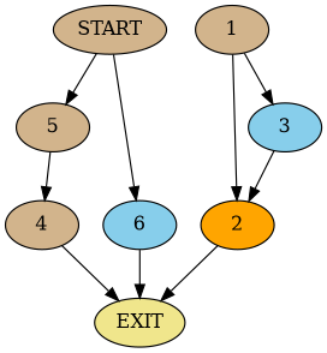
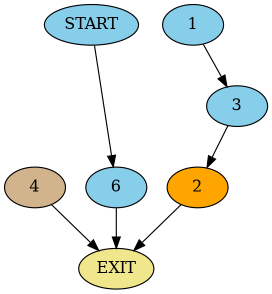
  digraph {
    node [fillcolor=skyblue style=filled]
-   n1 [fillcolor=tan label=START]
-   5 [fillcolor=tan]
+   n1 [label=START]
    6
-   1 [fillcolor=tan]
+   1
    2 [fillcolor=orange]
    3
    4 [fillcolor=tan]
    n8 [fillcolor=khaki label=EXIT]
-   n1 -> 5
    n1 -> 6
-   5 -> 4
    6 -> n8
-   1 -> 2
    1 -> 3
    2 -> n8
    3 -> 2
    4 -> n8
  }
